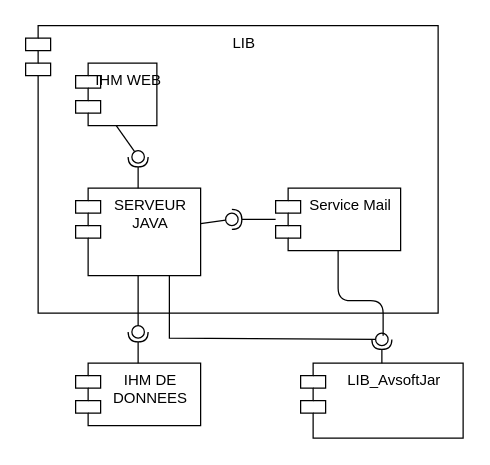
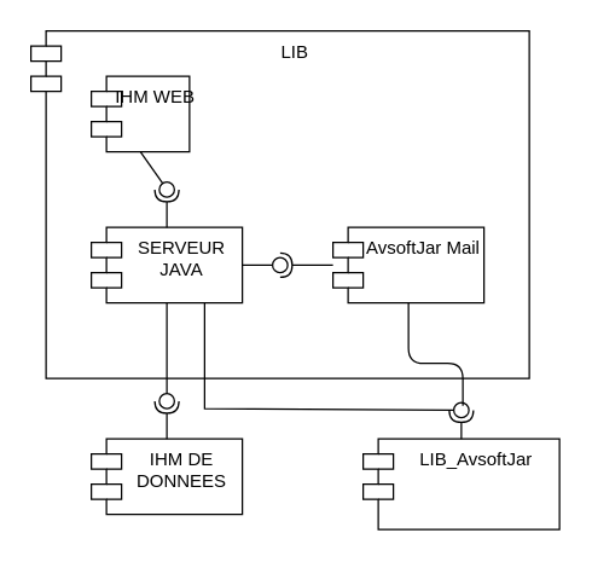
  <mxCell id="0" />
  <mxCell id="1" parent="0" />
  <mxCell id="2" value="LIB" style="shape=module;align=left;spacingLeft=20;align=center;verticalAlign=top;" vertex="1" parent="1"><mxGeometry x="20" y="20" width="330" height="230" as="geometry" /></mxCell>
  <mxCell id="3" value="IHM WEB" style="shape=module;align=left;spacingLeft=20;align=center;verticalAlign=top;" vertex="1" parent="1"><mxGeometry x="60" y="50" width="65" height="50" as="geometry" /></mxCell>
- <mxCell id="4" value="SERVEUR &#10;JAVA" style="shape=module;align=left;spacingLeft=20;align=center;verticalAlign=top;" vertex="1" parent="1"><mxGeometry x="60" y="150" width="100" height="70" as="geometry" /></mxCell>
+ <mxCell id="4" value="SERVEUR &#10;JAVA" style="shape=module;align=left;spacingLeft=20;align=center;verticalAlign=top;" vertex="1" parent="1"><mxGeometry x="60" y="150" width="100" height="50" as="geometry" /></mxCell>
  <mxCell id="5" value="" style="rounded=0;orthogonalLoop=1;jettySize=auto;html=1;endArrow=none;endFill=0;exitX=0.5;exitY=1;exitDx=0;exitDy=0;" edge="1" source="3" target="7" parent="1"><mxGeometry relative="1" as="geometry"><mxPoint x="205" y="95" as="sourcePoint" /></mxGeometry></mxCell>
  <mxCell id="6" value="" style="rounded=0;orthogonalLoop=1;jettySize=auto;html=1;endArrow=halfCircle;endFill=0;entryX=0.5;entryY=0.5;entryDx=0;entryDy=0;endSize=6;strokeWidth=1;exitX=0.5;exitY=0;exitDx=0;exitDy=0;" edge="1" source="4" target="7" parent="1"><mxGeometry relative="1" as="geometry"><mxPoint x="245" y="95" as="sourcePoint" /></mxGeometry></mxCell>
  <mxCell id="7" value="" style="ellipse;whiteSpace=wrap;html=1;fontFamily=Helvetica;fontSize=12;fontColor=#000000;align=center;strokeColor=#000000;fillColor=#ffffff;points=[];aspect=fixed;resizable=0;" vertex="1" parent="1"><mxGeometry x="105" y="120" width="10" height="10" as="geometry" /></mxCell>
  <mxCell id="8" value="IHM DE &#10;DONNEES" style="shape=module;align=left;spacingLeft=20;align=center;verticalAlign=top;" vertex="1" parent="1"><mxGeometry x="60" y="290" width="100" height="50" as="geometry" /></mxCell>
  <mxCell id="9" value="" style="rounded=0;orthogonalLoop=1;jettySize=auto;html=1;endArrow=none;endFill=0;exitX=0.5;exitY=1;exitDx=0;exitDy=0;" edge="1" source="4" target="11" parent="1"><mxGeometry relative="1" as="geometry"><mxPoint x="300" y="305" as="sourcePoint" /></mxGeometry></mxCell>
  <mxCell id="10" value="" style="rounded=0;orthogonalLoop=1;jettySize=auto;html=1;endArrow=halfCircle;endFill=0;entryX=0.5;entryY=0.5;entryDx=0;entryDy=0;endSize=6;strokeWidth=1;exitX=0.5;exitY=0;exitDx=0;exitDy=0;" edge="1" source="8" target="11" parent="1"><mxGeometry relative="1" as="geometry"><mxPoint x="340" y="305" as="sourcePoint" /></mxGeometry></mxCell>
  <mxCell id="11" value="" style="ellipse;whiteSpace=wrap;html=1;fontFamily=Helvetica;fontSize=12;fontColor=#000000;align=center;strokeColor=#000000;fillColor=#ffffff;points=[];aspect=fixed;resizable=0;" vertex="1" parent="1"><mxGeometry x="105" y="260" width="10" height="10" as="geometry" /></mxCell>
- <mxCell id="12" value="Service Mail" style="shape=module;align=left;spacingLeft=20;align=center;verticalAlign=top;" vertex="1" parent="1"><mxGeometry x="220" y="150" width="100" height="50" as="geometry" /></mxCell>
+ <mxCell id="12" value="AvsoftJar Mail" style="shape=module;align=left;spacingLeft=20;align=center;verticalAlign=top;" vertex="1" parent="1"><mxGeometry x="220" y="150" width="100" height="50" as="geometry" /></mxCell>
  <mxCell id="13" value="" style="rounded=0;orthogonalLoop=1;jettySize=auto;html=1;endArrow=none;endFill=0;" edge="1" source="4" target="15" parent="1"><mxGeometry relative="1" as="geometry"><mxPoint x="185" y="175" as="sourcePoint" /></mxGeometry></mxCell>
  <mxCell id="14" value="" style="rounded=0;orthogonalLoop=1;jettySize=auto;html=1;endArrow=halfCircle;endFill=0;entryX=0.5;entryY=0.5;entryDx=0;entryDy=0;endSize=6;strokeWidth=1;" edge="1" source="12" target="15" parent="1"><mxGeometry relative="1" as="geometry"><mxPoint x="225" y="175" as="sourcePoint" /></mxGeometry></mxCell>
  <mxCell id="15" value="" style="ellipse;whiteSpace=wrap;html=1;fontFamily=Helvetica;fontSize=12;fontColor=#000000;align=center;strokeColor=#000000;fillColor=#ffffff;points=[];aspect=fixed;resizable=0;" vertex="1" parent="1"><mxGeometry x="180" y="170" width="10" height="10" as="geometry" /></mxCell>
  <mxCell id="16" value="LIB_AvsoftJar" style="shape=module;align=left;spacingLeft=20;align=center;verticalAlign=top;" vertex="1" parent="1"><mxGeometry x="240" y="290" width="130" height="60" as="geometry" /></mxCell>
  <mxCell id="17" value="" style="rounded=0;orthogonalLoop=1;jettySize=auto;html=1;endArrow=none;endFill=0;exitX=0.75;exitY=1;exitDx=0;exitDy=0;" edge="1" source="4" target="19" parent="1"><mxGeometry relative="1" as="geometry"><mxPoint x="-120" y="225" as="sourcePoint" /><Array as="points"><mxPoint x="135" y="270" /></Array></mxGeometry></mxCell>
  <mxCell id="18" value="" style="rounded=0;orthogonalLoop=1;jettySize=auto;html=1;endArrow=halfCircle;endFill=0;entryX=0.5;entryY=0.5;entryDx=0;entryDy=0;endSize=6;strokeWidth=1;exitX=0.5;exitY=0;exitDx=0;exitDy=0;" edge="1" source="16" target="19" parent="1"><mxGeometry relative="1" as="geometry"><mxPoint x="-80" y="225" as="sourcePoint" /></mxGeometry></mxCell>
  <mxCell id="19" value="" style="ellipse;whiteSpace=wrap;html=1;fontFamily=Helvetica;fontSize=12;fontColor=#000000;align=center;strokeColor=#000000;fillColor=#ffffff;points=[];aspect=fixed;resizable=0;" vertex="1" parent="1"><mxGeometry x="300" y="266" width="10" height="10" as="geometry" /></mxCell>
  <mxCell id="20" value="" style="endArrow=none;html=1;exitX=0.5;exitY=1;exitDx=0;exitDy=0;" edge="1" source="12" parent="1"><mxGeometry width="50" height="50" relative="1" as="geometry"><mxPoint x="380" y="210" as="sourcePoint" /><mxPoint x="306" y="268" as="targetPoint" /><Array as="points"><mxPoint x="270" y="240" /><mxPoint x="306" y="240" /></Array></mxGeometry></mxCell>
